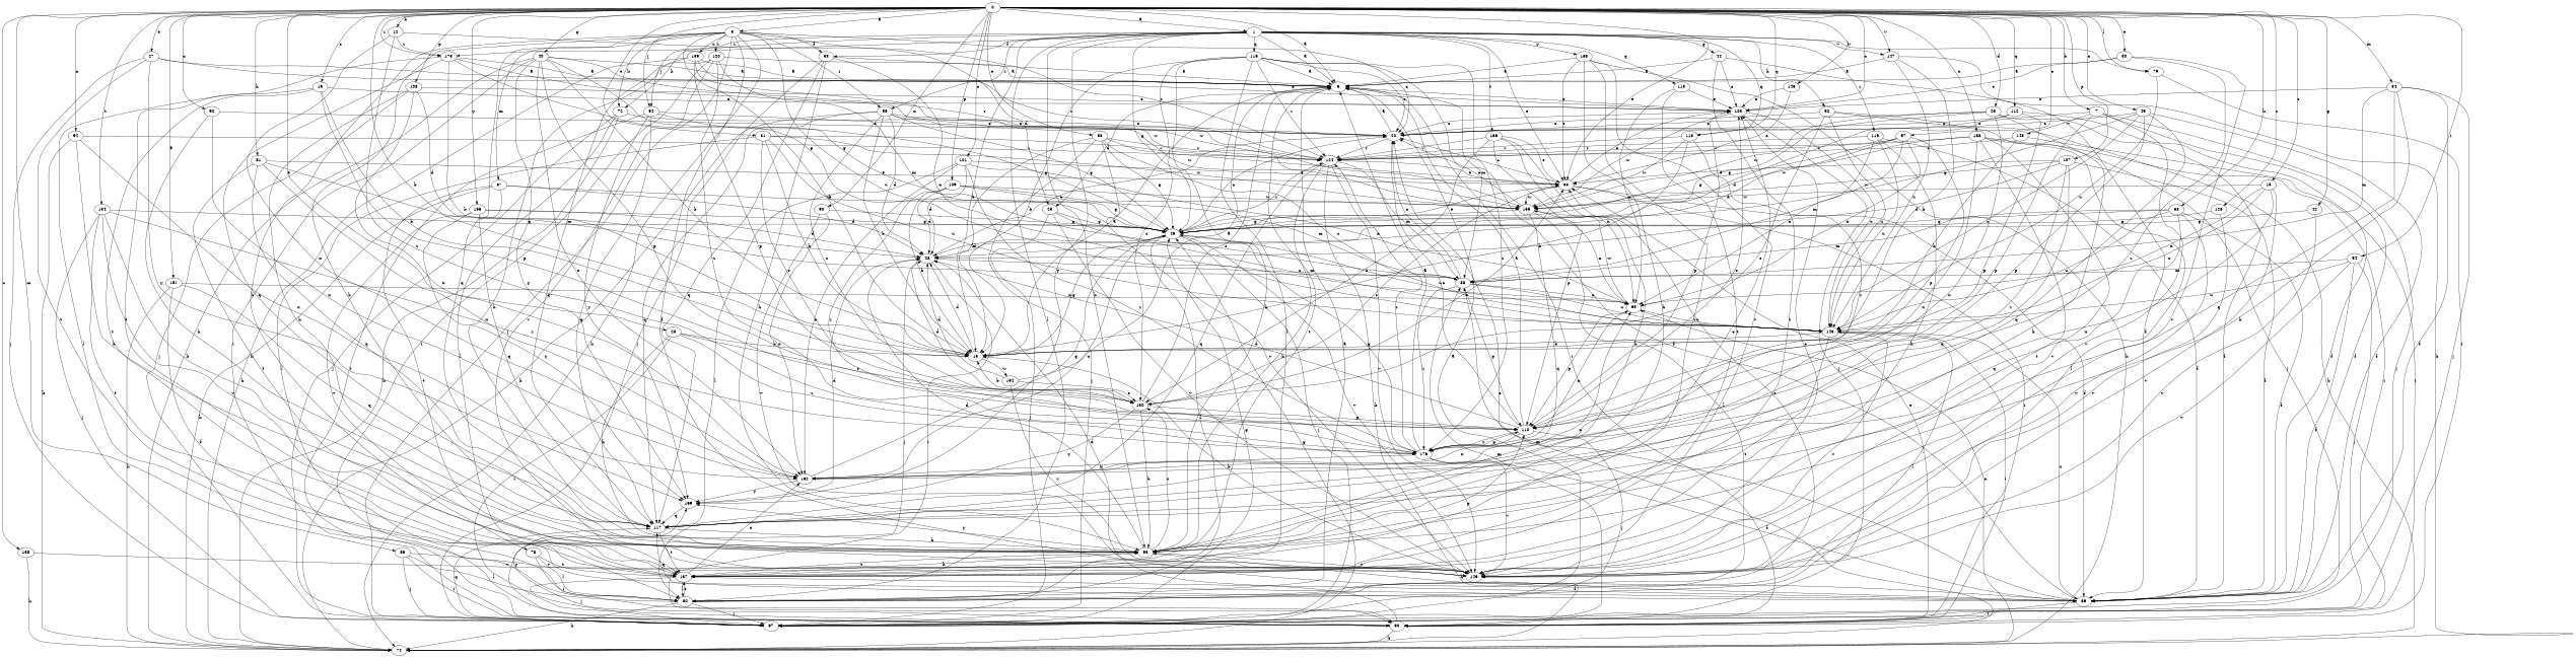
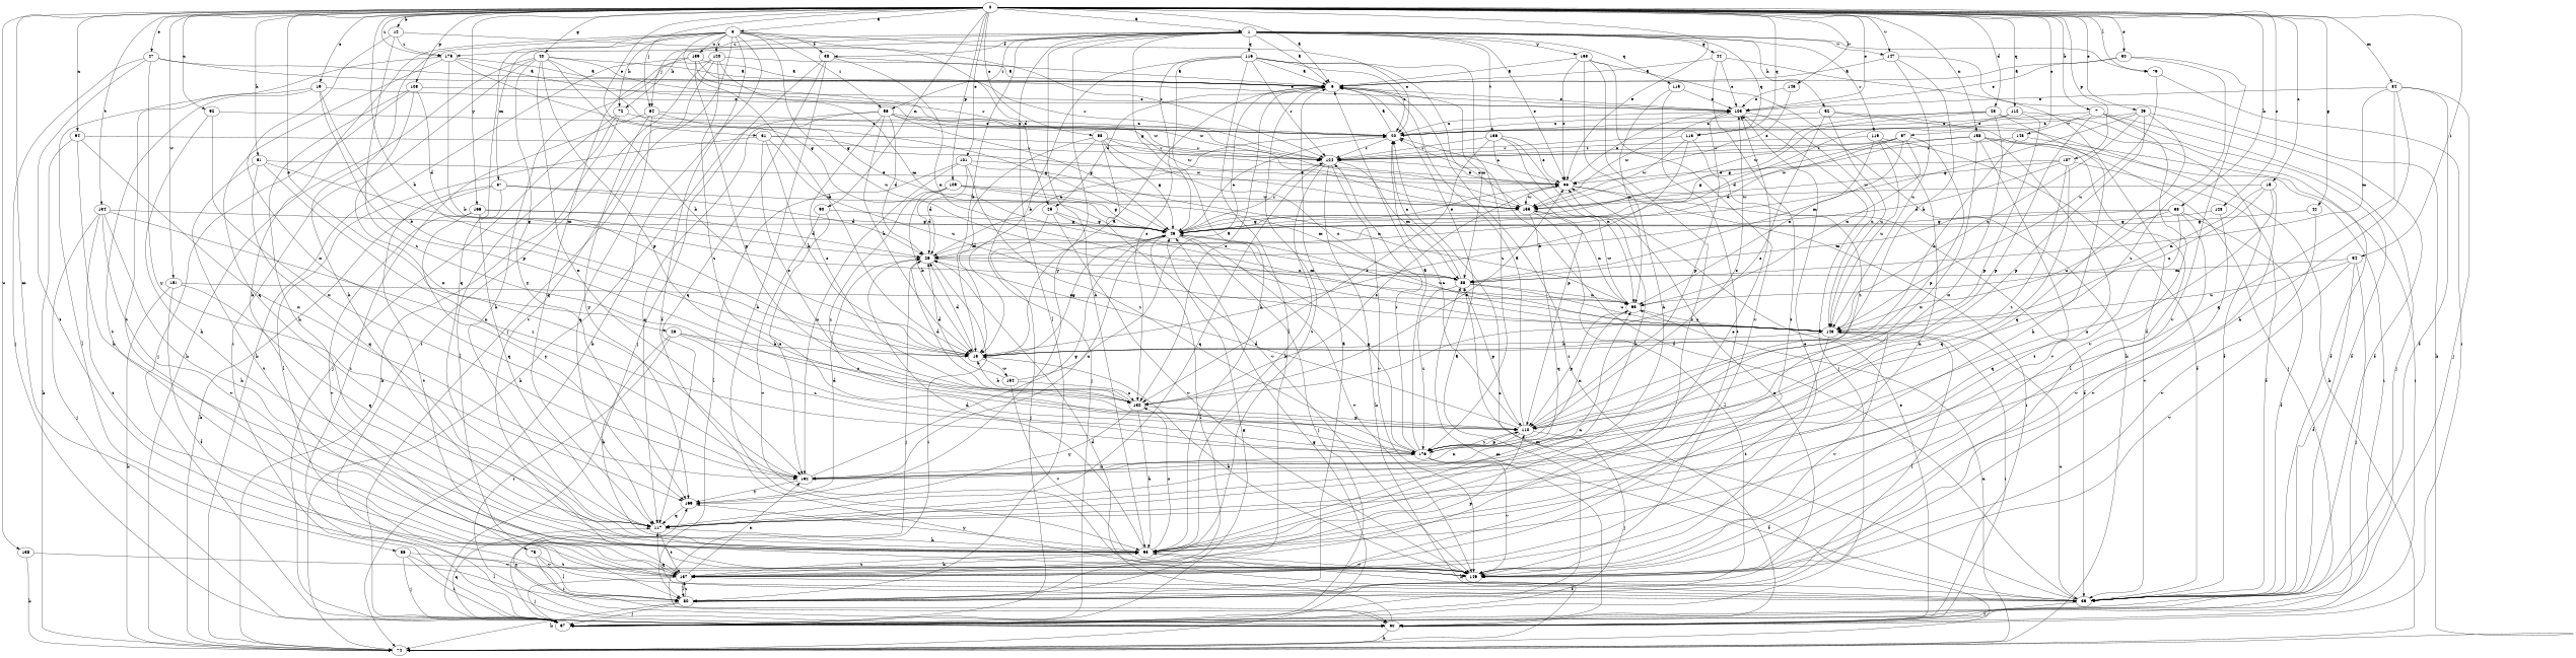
  strict digraph {
    0
    1
    3
    6
    7
    12
    13
    15
    19
    23
    27
    28
    30
    31
    33
    40
    42
    51
    54
    64
    68
    79
    84
    86
    90
    92
    94
    97
    98
    n30 [label=49]
    101
    103
    107
    108
    109
    112
    113
    128
    134
    138
    146
    147
    151
    158
    166
    175
    38
    44
    46
    52
    53
    56
    72
    80
    115
    116
    119
    136
    168
    169
    20
    25
    39
    67
    73
    74
    87
    117
    120
    139
    143
    60
    130
    137
    110
    148
    149
    124
    162
    176
    26
    154
    95
    155
    88
    0 -> 1 [label=a]
    0 -> 3 [label=a]
    0 -> 6 [label=a]
    0 -> 7 [label=b]
    0 -> 12 [label=b]
    0 -> 13 [label=b]
    0 -> 15 [label=c]
    0 -> 19 [label=c]
    0 -> 23 [label=d]
    0 -> 27 [label=e]
    0 -> 28 [label=e]
    0 -> 30 [label=e]
    0 -> 31 [label=e]
    0 -> 33 [label=e]
    0 -> 40 [label=g]
    0 -> 42 [label=g]
    0 -> 51 [label=h]
    0 -> 54 [label=i]
    0 -> 64 [label=j]
    0 -> 68 [label=k]
    0 -> 79 [label=l]
    0 -> 84 [label=m]
    0 -> 86 [label=m]
    0 -> 90 [label=n]
    0 -> 92 [label=n]
    0 -> 94 [label=n]
    0 -> 97 [label=o]
    0 -> 98 [label=o]
    0 -> n30 [label=o]
    0 -> 101 [label=o]
    0 -> 103 [label=o]
    0 -> 107 [label=p]
    0 -> 108 [label=p]
    0 -> 109 [label=p]
    0 -> 112 [label=q]
    0 -> 113 [label=q]
    0 -> 128 [label=s]
    0 -> 134 [label=t]
    0 -> 138 [label=u]
    0 -> 146 [label=v]
    0 -> 147 [label=v]
-   0 -> 151 [label=a]
+   0 -> 151 [label=w]
    0 -> 158 [label=x]
    0 -> 166 [label=y]
    0 -> 175 [label=z]
    1 -> 6 [label=a]
    1 -> 13 [label=b]
    1 -> 33 [label=e]
    1 -> 64 [label=j]
    1 -> 79 [label=l]
    1 -> 113 [label=q]
    1 -> 147 [label=v]
    1 -> 175 [label=z]
    1 -> 38 [label=f]
    1 -> 44 [label=g]
    1 -> 46 [label=g]
    1 -> 52 [label=h]
    1 -> 53 [label=h]
    1 -> 56 [label=i]
    1 -> 72 [label=k]
    1 -> 80 [label=l]
    1 -> 115 [label=q]
    1 -> 116 [label=q]
    1 -> 119 [label=r]
    1 -> 136 [label=t]
    1 -> 168 [label=y]
    1 -> 169 [label=y]
    3 -> 13 [label=b]
    3 -> 38 [label=f]
    3 -> 53 [label=h]
    3 -> 56 [label=i]
    3 -> 72 [label=k]
    3 -> 20 [label=c]
    3 -> 25 [label=d]
    3 -> 39 [label=f]
    3 -> 67 [label=j]
    3 -> 73 [label=k]
    3 -> 74 [label=k]
    3 -> 87 [label=m]
    3 -> 117 [label=q]
    3 -> 120 [label=r]
    3 -> 139 [label=u]
    3 -> 143 [label=u]
    6 -> 103 [label=o]
    6 -> 25 [label=d]
    6 -> 39 [label=f]
    6 -> 60 [label=i]
-   130 -> 6 [label=s]
+   6 -> 130 [label=s]
    6 -> 137 [label=t]
    7 -> 20 [label=c]
    7 -> 39 [label=f]
    7 -> 67 [label=j]
    7 -> 110 [label=p]
    7 -> 148 [label=v]
    7 -> 149 [label=v]
    12 -> 175 [label=z]
    12 -> 124 [label=r]
    12 -> 162 [label=x]
    12 -> 176 [label=z]
    13 -> 6 [label=a]
    13 -> 46 [label=g]
    13 -> 26 [label=d]
    13 -> 154 [label=w]
    15 -> 143 [label=u]
    15 -> 149 [label=v]
    15 -> 162 [label=x]
    15 -> 95 [label=n]
    15 -> 155 [label=w]
    19 -> 13 [label=b]
    19 -> 103 [label=o]
    19 -> 80 [label=l]
    19 -> 137 [label=t]
    19 -> 110 [label=p]
    23 -> 46 [label=g]
    23 -> 53 [label=h]
    23 -> 20 [label=c]
    23 -> 39 [label=f]
    23 -> 162 [label=x]
    23 -> 155 [label=w]
    27 -> 6 [label=a]
    27 -> 103 [label=o]
    27 -> 169 [label=y]
    27 -> 67 [label=j]
    27 -> 137 [label=t]
    28 -> 13 [label=b]
    28 -> 53 [label=h]
    28 -> 60 [label=i]
    28 -> 130 [label=s]
    28 -> 176 [label=z]
    30 -> 6 [label=a]
    30 -> 103 [label=o]
    30 -> 149 [label=v]
    30 -> 176 [label=z]
    31 -> 13 [label=b]
    31 -> 80 [label=l]
    31 -> 143 [label=u]
    31 -> 130 [label=s]
    31 -> 124 [label=r]
    31 -> 155 [label=w]
    33 -> 103 [label=o]
    33 -> 20 [label=c]
    33 -> 39 [label=f]
    33 -> 60 [label=i]
    33 -> 130 [label=s]
    33 -> 155 [label=w]
    40 -> 6 [label=a]
    40 -> 13 [label=b]
    40 -> 46 [label=g]
    40 -> 169 [label=y]
    40 -> 74 [label=k]
    40 -> 60 [label=i]
    40 -> 110 [label=p]
    40 -> 124 [label=r]
    40 -> 162 [label=x]
    42 -> 46 [label=g]
    42 -> 149 [label=v]
    51 -> 33 [label=e]
    51 -> 117 [label=q]
    51 -> 137 [label=t]
    51 -> 162 [label=x]
    51 -> 88 [label=m]
    54 -> 39 [label=f]
    54 -> 67 [label=j]
    54 -> 143 [label=u]
    54 -> 149 [label=v]
    54 -> 88 [label=m]
    64 -> 46 [label=g]
    64 -> 169 [label=y]
    64 -> 20 [label=c]
    64 -> 117 [label=q]
    64 -> 60 [label=i]
    68 -> 46 [label=g]
    68 -> 39 [label=f]
    68 -> 117 [label=q]
    68 -> 143 [label=u]
    68 -> 149 [label=v]
    68 -> 88 [label=m]
    79 -> 143 [label=u]
    79 -> 60 [label=i]
    84 -> 103 [label=o]
    84 -> 53 [label=h]
    84 -> 39 [label=f]
    84 -> 67 [label=j]
    84 -> 117 [label=q]
    84 -> 88 [label=m]
    86 -> 80 [label=l]
    86 -> 67 [label=j]
    86 -> 60 [label=i]
    86 -> 149 [label=v]
    90 -> 46 [label=g]
    90 -> 149 [label=v]
    90 -> 162 [label=x]
    92 -> 53 [label=h]
    92 -> 20 [label=c]
    92 -> 162 [label=x]
    94 -> 53 [label=h]
    94 -> 74 [label=k]
    94 -> 124 [label=r]
    94 -> 162 [label=x]
    97 -> 46 [label=g]
    97 -> 110 [label=p]
    97 -> 124 [label=r]
    97 -> 26 [label=d]
    97 -> 95 [label=n]
    97 -> 88 [label=m]
    98 -> 13 [label=b]
    98 -> 33 [label=e]
    98 -> 46 [label=g]
    98 -> 67 [label=j]
    98 -> 143 [label=u]
    98 -> 149 [label=v]
    98 -> 124 [label=r]
    n30 -> 46 [label=g]
    n30 -> 20 [label=c]
    n30 -> 39 [label=f]
    n30 -> 117 [label=q]
    n30 -> 143 [label=u]
    n30 -> 110 [label=p]
    101 -> 33 [label=e]
    101 -> 80 [label=l]
    101 -> 162 [label=x]
    101 -> 176 [label=z]
    101 -> 26 [label=d]
    101 -> 95 [label=n]
    103 -> 20 [label=c]
    103 -> 67 [label=j]
    103 -> 143 [label=u]
    103 -> 110 [label=p]
    103 -> 155 [label=w]
    107 -> 33 [label=e]
    107 -> 39 [label=f]
    107 -> 117 [label=q]
    107 -> 176 [label=z]
    107 -> 26 [label=d]
    107 -> 155 [label=w]
    108 -> 103 [label=o]
    108 -> 53 [label=h]
    108 -> 67 [label=j]
    108 -> 162 [label=x]
    108 -> 26 [label=d]
    109 -> 13 [label=b]
    109 -> 46 [label=g]
    109 -> 176 [label=z]
    109 -> 26 [label=d]
    109 -> 155 [label=w]
    109 -> 88 [label=m]
    112 -> 20 [label=c]
    112 -> 39 [label=f]
    112 -> 110 [label=p]
    112 -> 26 [label=d]
    113 -> 13 [label=b]
    113 -> 124 [label=r]
    113 -> 176 [label=z]
    113 -> 155 [label=w]
    128 -> 46 [label=g]
    128 -> 149 [label=v]
    134 -> 46 [label=g]
    134 -> 53 [label=h]
    134 -> 67 [label=j]
    134 -> 137 [label=t]
    134 -> 149 [label=v]
    134 -> 176 [label=z]
    138 -> 74 [label=k]
    138 -> 149 [label=v]
    146 -> 33 [label=e]
    146 -> 103 [label=o]
    147 -> 6 [label=a]
    147 -> 13 [label=b]
    147 -> 74 [label=k]
    147 -> 143 [label=u]
    151 -> 39 [label=f]
    151 -> 74 [label=k]
    151 -> 117 [label=q]
    151 -> 95 [label=n]
    158 -> 80 [label=l]
    158 -> 60 [label=i]
    158 -> 137 [label=t]
    158 -> 149 [label=v]
    158 -> 124 [label=r]
    158 -> 162 [label=x]
    158 -> 155 [label=w]
    166 -> 46 [label=g]
    166 -> 169 [label=y]
    166 -> 149 [label=v]
    166 -> 26 [label=d]
    175 -> 6 [label=a]
    175 -> 13 [label=b]
    175 -> 46 [label=g]
    175 -> 117 [label=q]
    175 -> 137 [label=t]
    175 -> 155 [label=w]
    38 -> 6 [label=a]
    38 -> 53 [label=h]
    38 -> 67 [label=j]
    38 -> 117 [label=q]
    38 -> 95 [label=n]
    44 -> 6 [label=a]
    44 -> 103 [label=o]
    44 -> 39 [label=f]
    44 -> 137 [label=t]
    46 -> 33 [label=e]
    46 -> 80 [label=l]
    46 -> 20 [label=c]
    46 -> 67 [label=j]
    46 -> 143 [label=u]
    46 -> 149 [label=v]
    46 -> 124 [label=r]
    46 -> 162 [label=x]
    46 -> 26 [label=d]
    52 -> 20 [label=c]
    52 -> 67 [label=j]
    52 -> 74 [label=k]
    52 -> 143 [label=u]
    52 -> 130 [label=s]
    53 -> 103 [label=o]
    53 -> 169 [label=y]
    53 -> 130 [label=s]
    53 -> 137 [label=t]
    53 -> 149 [label=v]
    53 -> 26 [label=d]
    53 -> 95 [label=n]
    56 -> 13 [label=b]
    56 -> 46 [label=g]
    56 -> 20 [label=c]
    56 -> 74 [label=k]
    56 -> 117 [label=q]
    56 -> 130 [label=s]
    56 -> 26 [label=d]
    56 -> 155 [label=w]
    72 -> 80 [label=l]
    72 -> 20 [label=c]
    72 -> 67 [label=j]
    72 -> 74 [label=k]
    80 -> 6 [label=a]
    80 -> 33 [label=e]
    80 -> 67 [label=j]
    80 -> 74 [label=k]
    80 -> 137 [label=t]
    115 -> 103 [label=o]
    115 -> 137 [label=t]
    115 -> 95 [label=n]
    116 -> 6 [label=a]
    116 -> 13 [label=b]
    116 -> 53 [label=h]
    116 -> 80 [label=l]
    116 -> 20 [label=c]
    116 -> 130 [label=s]
    116 -> 124 [label=r]
    116 -> 176 [label=z]
    116 -> 88 [label=m]
    119 -> 53 [label=h]
    119 -> 39 [label=f]
    119 -> 143 [label=u]
    119 -> 124 [label=r]
    119 -> 95 [label=n]
    136 -> 33 [label=e]
    136 -> 53 [label=h]
    136 -> 130 [label=s]
    136 -> 110 [label=p]
    136 -> 124 [label=r]
    136 -> 95 [label=n]
    168 -> 6 [label=a]
    168 -> 33 [label=e]
    168 -> 53 [label=h]
    168 -> 74 [label=k]
    168 -> 137 [label=t]
    168 -> 149 [label=v]
    169 -> 117 [label=q]
    169 -> 26 [label=d]
    20 -> 6 [label=a]
    20 -> 124 [label=r]
    25 -> 46 [label=g]
    25 -> 67 [label=j]
    25 -> 143 [label=u]
    25 -> 149 [label=v]
    39 -> 53 [label=h]
    39 -> 117 [label=q]
    39 -> 143 [label=u]
    39 -> 60 [label=i]
    39 -> 88 [label=m]
    67 -> 6 [label=a]
    67 -> 46 [label=g]
    67 -> 117 [label=q]
    73 -> 80 [label=l]
    73 -> 60 [label=i]
    73 -> 137 [label=t]
    74 -> 46 [label=g]
    74 -> 20 [label=c]
    74 -> 95 [label=n]
    87 -> 74 [label=k]
    87 -> 117 [label=q]
    87 -> 137 [label=t]
    87 -> 26 [label=d]
    87 -> 155 [label=w]
    117 -> 53 [label=h]
    117 -> 137 [label=t]
    120 -> 6 [label=a]
    120 -> 53 [label=h]
    120 -> 60 [label=i]
    120 -> 149 [label=v]
    120 -> 176 [label=z]
    120 -> 88 [label=m]
    139 -> 6 [label=a]
    139 -> 74 [label=k]
    139 -> 117 [label=q]
    139 -> 110 [label=p]
    139 -> 124 [label=r]
    139 -> 155 [label=w]
    143 -> 13 [label=b]
    143 -> 80 [label=l]
    143 -> 60 [label=i]
    143 -> 137 [label=t]
    143 -> 149 [label=v]
    60 -> 33 [label=e]
    60 -> 169 [label=y]
    60 -> 74 [label=k]
    60 -> 26 [label=d]
    60 -> 88 [label=m]
    130 -> 13 [label=b]
    130 -> 33 [label=e]
    130 -> 53 [label=h]
    130 -> 169 [label=y]
    130 -> 110 [label=p]
    130 -> 26 [label=d]
    137 -> 53 [label=h]
    137 -> 80 [label=l]
    137 -> 39 [label=f]
    137 -> 67 [label=j]
    137 -> 110 [label=p]
    137 -> 162 [label=x]
    110 -> 6 [label=a]
    110 -> 103 [label=o]
    110 -> 20 [label=c]
    110 -> 67 [label=j]
    110 -> 162 [label=x]
    110 -> 176 [label=z]
    110 -> 26 [label=d]
    148 -> 13 [label=b]
    148 -> 60 [label=i]
    148 -> 124 [label=r]
    149 -> 13 [label=b]
    149 -> 103 [label=o]
    124 -> 33 [label=e]
    124 -> 53 [label=h]
    124 -> 74 [label=k]
    124 -> 117 [label=q]
    124 -> 149 [label=v]
    124 -> 88 [label=m]
    162 -> 46 [label=g]
    162 -> 169 [label=y]
    176 -> 6 [label=a]
    176 -> 46 [label=g]
    176 -> 39 [label=f]
    176 -> 110 [label=p]
    176 -> 149 [label=v]
    176 -> 124 [label=r]
    176 -> 162 [label=x]
    176 -> 95 [label=n]
    26 -> 20 [label=c]
    26 -> 67 [label=j]
    26 -> 60 [label=i]
    26 -> 88 [label=m]
    154 -> 6 [label=a]
    154 -> 130 [label=s]
    154 -> 149 [label=v]
    154 -> 26 [label=d]
    95 -> 143 [label=u]
    95 -> 110 [label=p]
    95 -> 155 [label=w]
    155 -> 46 [label=g]
    155 -> 80 [label=l]
    155 -> 20 [label=c]
    155 -> 117 [label=q]
    155 -> 95 [label=n]
    88 -> 20 [label=c]
    88 -> 143 [label=u]
    88 -> 110 [label=p]
    88 -> 176 [label=z]
    88 -> 95 [label=n]
  }
